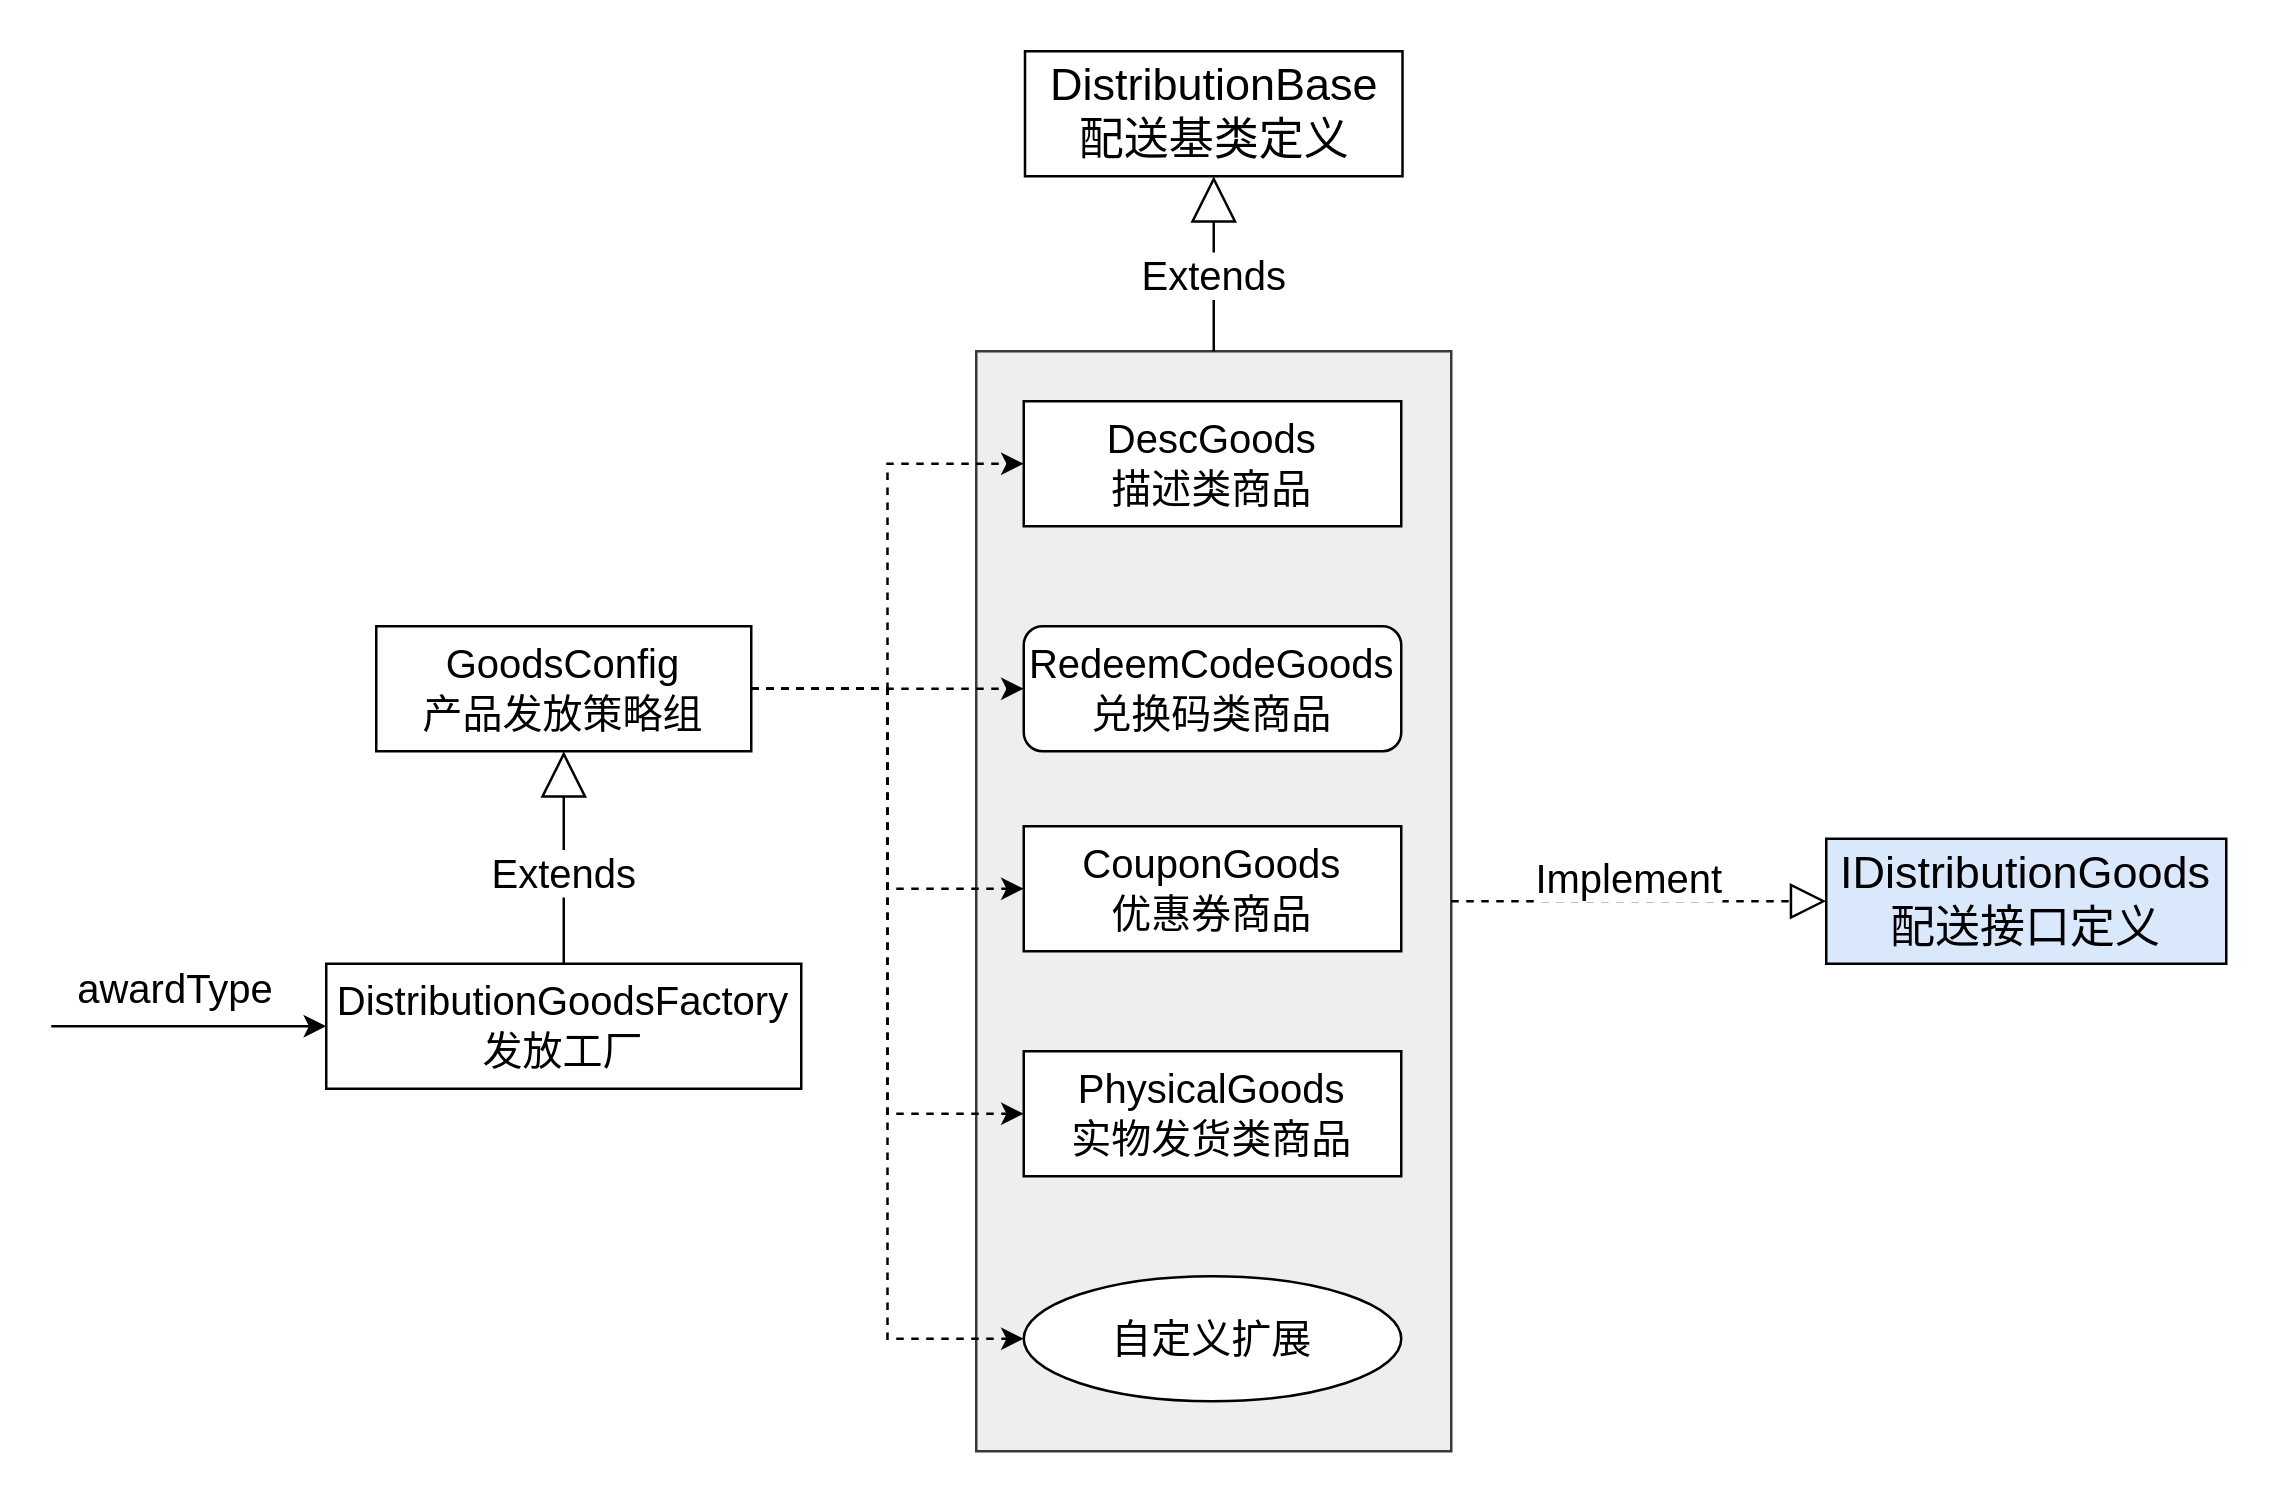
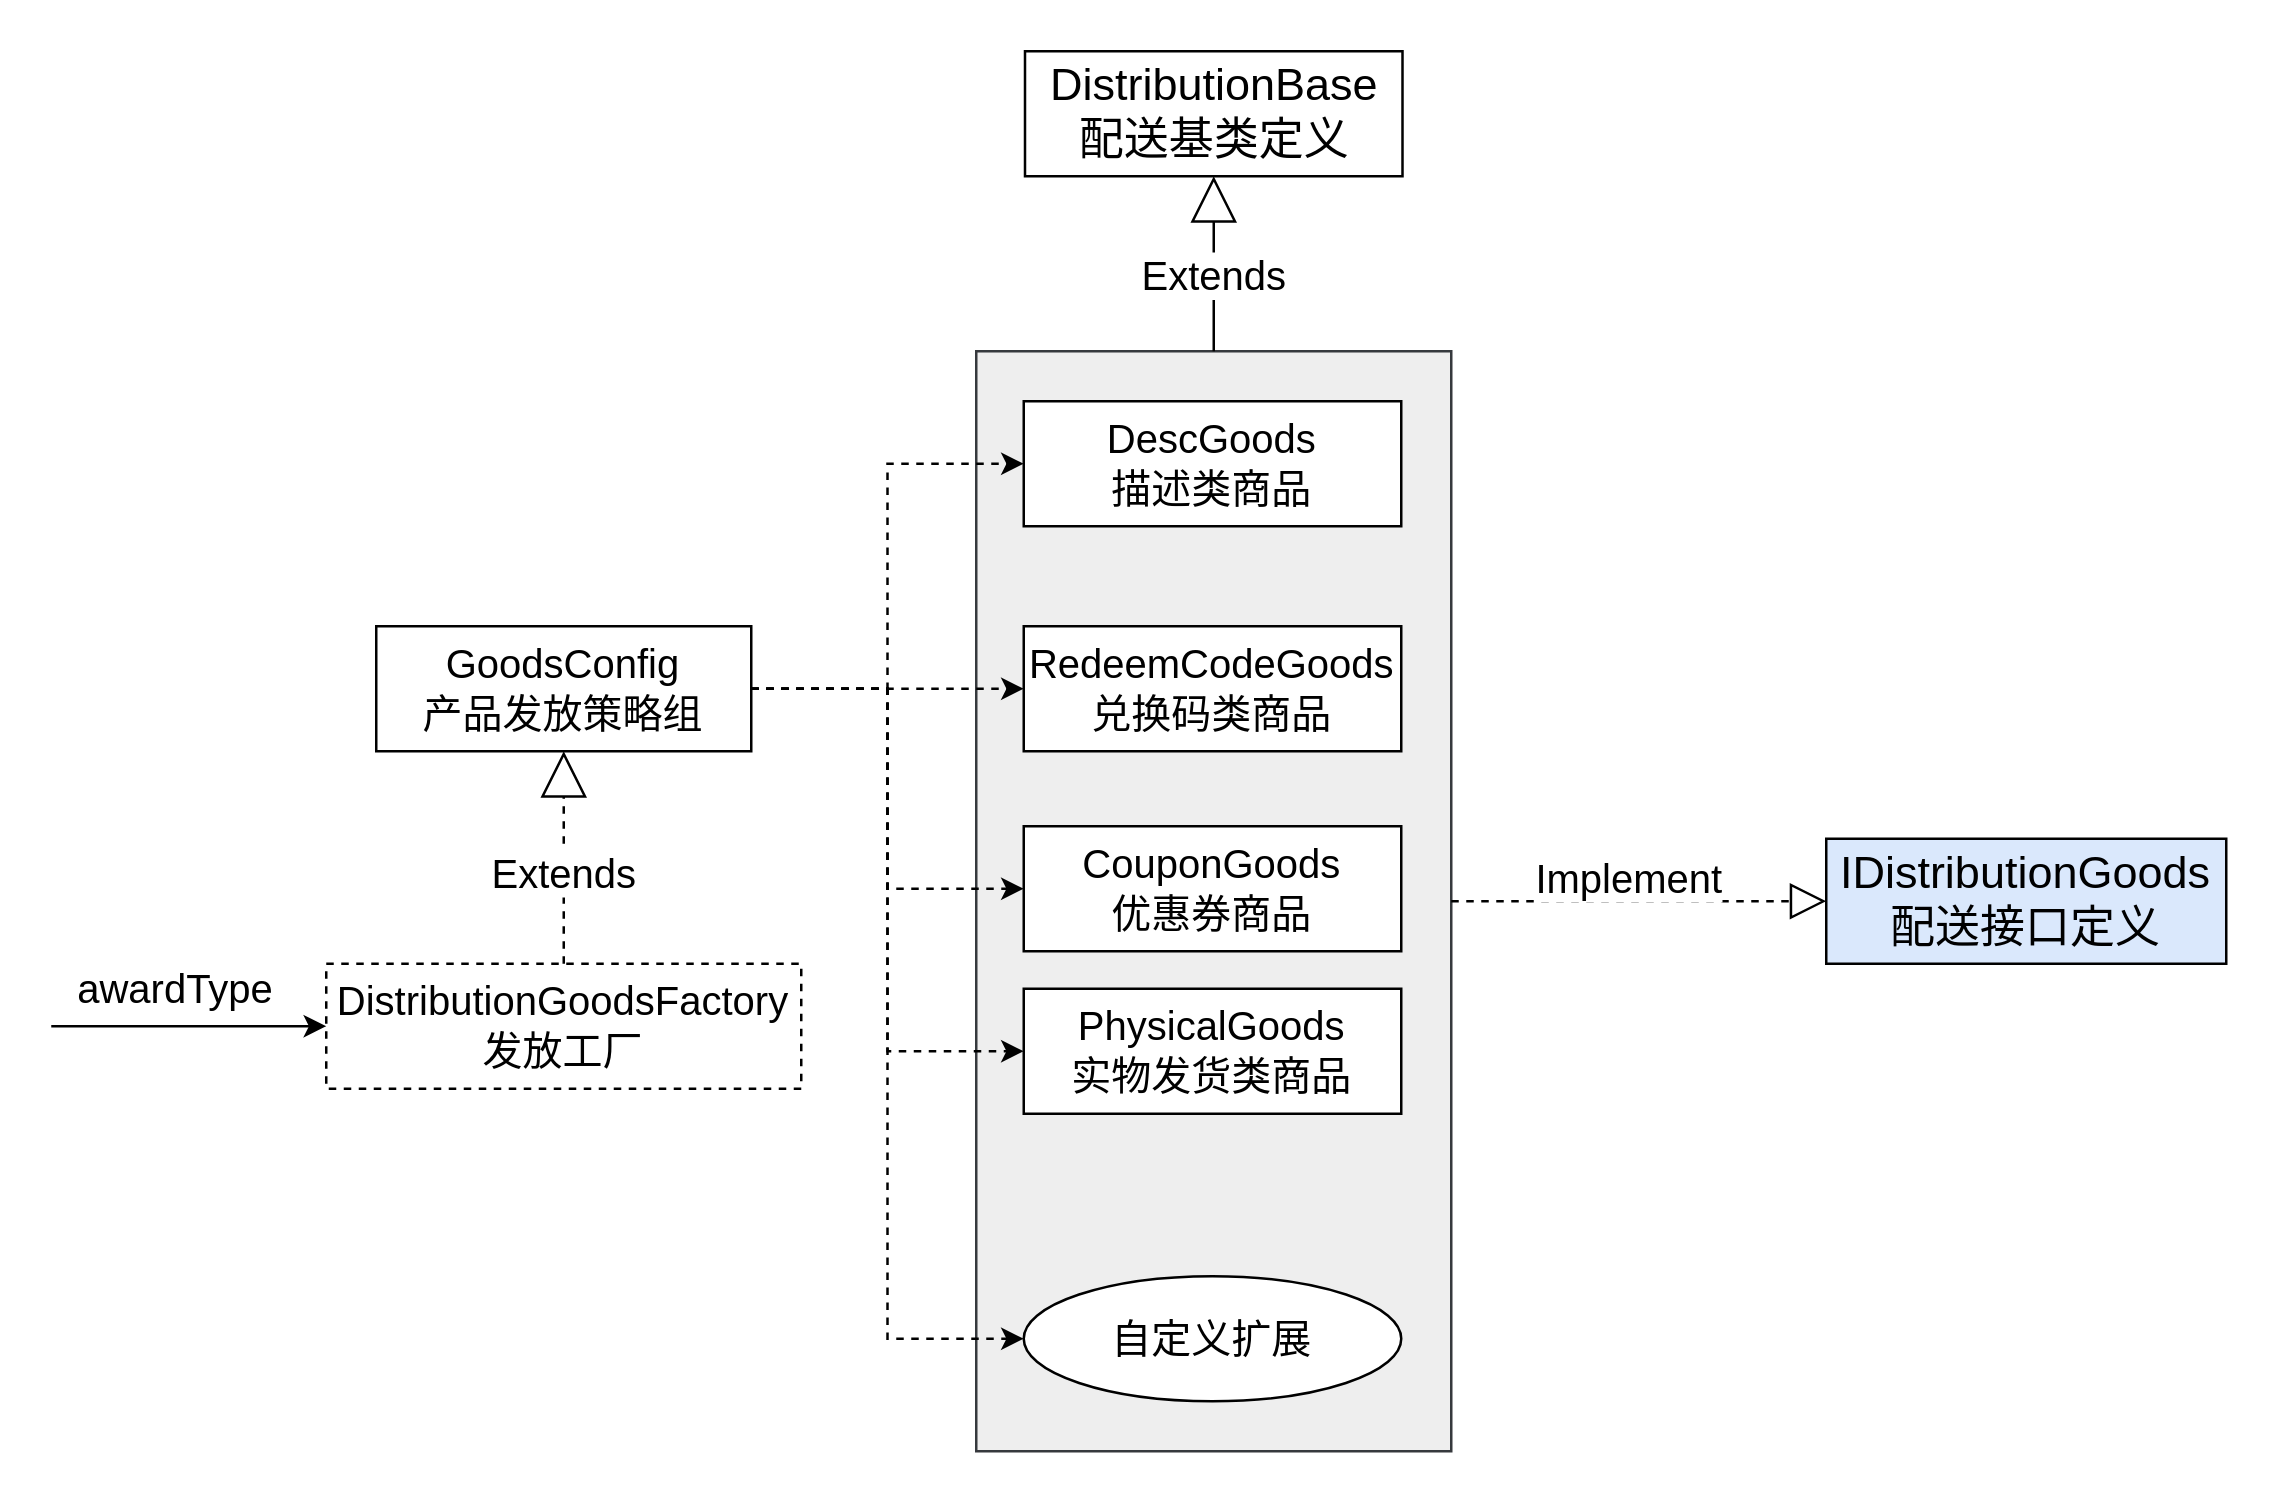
  <mxCell id="0" />
  <mxCell id="1" parent="0" />
- <mxCell id="2" value="DistributionGoodsFactory&lt;br&gt;发放工厂" style="rounded=0;whiteSpace=wrap;html=1;fontSize=16;" vertex="1" parent="1"><mxGeometry x="130" y="385" width="190" height="50" as="geometry" /></mxCell>
+ <mxCell id="2" value="DistributionGoodsFactory&lt;br&gt;发放工厂" style="rounded=0;whiteSpace=wrap;html=1;fontSize=16;dashed=1;" vertex="1" parent="1"><mxGeometry x="130" y="385" width="190" height="50" as="geometry" /></mxCell>
  <mxCell id="3" value="GoodsConfig&lt;br&gt;产品发放策略组" style="rounded=0;whiteSpace=wrap;html=1;fontSize=16;" vertex="1" parent="1"><mxGeometry x="150" y="250" width="150" height="50" as="geometry" /></mxCell>
- <mxCell id="4" value="&lt;font style=&quot;font-size: 16px&quot;&gt;Extends&lt;/font&gt;" style="endArrow=block;endSize=16;endFill=0;html=1;exitX=0.5;exitY=0;exitDx=0;exitDy=0;entryX=0.5;entryY=1;entryDx=0;entryDy=0;" edge="1" parent="1" source="2" target="3"><mxGeometry x="-0.143" width="160" relative="1" as="geometry"><mxPoint x="240" y="410" as="sourcePoint" /><mxPoint x="400" y="410" as="targetPoint" /><mxPoint as="offset" /></mxGeometry></mxCell>
+ <mxCell id="4" value="&lt;font style=&quot;font-size: 16px&quot;&gt;Extends&lt;/font&gt;" style="endArrow=block;endSize=16;endFill=0;html=1;exitX=0.5;exitY=0;exitDx=0;exitDy=0;entryX=0.5;entryY=1;entryDx=0;entryDy=0;dashed=1;" edge="1" parent="1" source="2" target="3"><mxGeometry x="-0.143" width="160" relative="1" as="geometry"><mxPoint x="240" y="410" as="sourcePoint" /><mxPoint x="400" y="410" as="targetPoint" /><mxPoint as="offset" /></mxGeometry></mxCell>
  <mxCell id="5" value="" style="endArrow=classic;html=1;entryX=0;entryY=0.5;entryDx=0;entryDy=0;" edge="1" parent="1" target="2"><mxGeometry width="50" height="50" relative="1" as="geometry"><mxPoint x="20" y="410" as="sourcePoint" /><mxPoint x="70" y="395" as="targetPoint" /></mxGeometry></mxCell>
  <mxCell id="6" value="&lt;font style=&quot;font-size: 16px&quot;&gt;awardType&lt;/font&gt;" style="text;html=1;strokeColor=none;fillColor=none;align=center;verticalAlign=middle;whiteSpace=wrap;rounded=0;" vertex="1" parent="1"><mxGeometry x="30" y="385" width="80" height="20" as="geometry" /></mxCell>
  <mxCell id="7" value="" style="rounded=0;whiteSpace=wrap;html=1;fillColor=#eeeeee;strokeColor=#36393d;" vertex="1" parent="1"><mxGeometry x="390" y="140" width="190" height="440" as="geometry" /></mxCell>
  <mxCell id="8" value="DescGoods&lt;br&gt;描述类商品" style="rounded=0;whiteSpace=wrap;html=1;fontSize=16;" vertex="1" parent="1"><mxGeometry x="409" y="160" width="151" height="50" as="geometry" /></mxCell>
- <mxCell id="9" value="RedeemCodeGoods&lt;br&gt;兑换码类商品" style="whiteSpace=wrap;html=1;fontSize=16;rounded=1;" vertex="1" parent="1"><mxGeometry x="409" y="250" width="151" height="50" as="geometry" /></mxCell>
+ <mxCell id="9" value="RedeemCodeGoods&lt;br&gt;兑换码类商品" style="rounded=0;whiteSpace=wrap;html=1;fontSize=16;" vertex="1" parent="1"><mxGeometry x="409" y="250" width="151" height="50" as="geometry" /></mxCell>
  <mxCell id="10" value="CouponGoods&lt;br&gt;优惠券商品" style="rounded=0;whiteSpace=wrap;html=1;fontSize=16;" vertex="1" parent="1"><mxGeometry x="409" y="330" width="151" height="50" as="geometry" /></mxCell>
- <mxCell id="11" value="PhysicalGoods&lt;br&gt;实物发货类商品" style="rounded=0;whiteSpace=wrap;html=1;fontSize=16;" vertex="1" parent="1"><mxGeometry x="409" y="420" width="151" height="50" as="geometry" /></mxCell>
+ <mxCell id="11" value="PhysicalGoods&lt;br&gt;实物发货类商品" style="rounded=0;whiteSpace=wrap;html=1;fontSize=16;" vertex="1" parent="1"><mxGeometry x="409" y="395" width="151" height="50" as="geometry" /></mxCell>
  <mxCell id="12" value="自定义扩展" style="ellipse;whiteSpace=wrap;html=1;fontSize=16;" vertex="1" parent="1"><mxGeometry x="409" y="510" width="151" height="50" as="geometry" /></mxCell>
  <mxCell id="13" style="edgeStyle=orthogonalEdgeStyle;rounded=0;orthogonalLoop=1;jettySize=auto;html=1;entryX=0;entryY=0.5;entryDx=0;entryDy=0;dashed=1;" edge="1" parent="1" source="3" target="8"><mxGeometry relative="1" as="geometry" /></mxCell>
  <mxCell id="14" style="edgeStyle=orthogonalEdgeStyle;rounded=0;orthogonalLoop=1;jettySize=auto;html=1;entryX=0;entryY=0.5;entryDx=0;entryDy=0;dashed=1;" edge="1" parent="1" source="3" target="9"><mxGeometry relative="1" as="geometry" /></mxCell>
  <mxCell id="15" style="edgeStyle=orthogonalEdgeStyle;rounded=0;orthogonalLoop=1;jettySize=auto;html=1;entryX=0;entryY=0.5;entryDx=0;entryDy=0;dashed=1;" edge="1" parent="1" source="3" target="10"><mxGeometry relative="1" as="geometry" /></mxCell>
  <mxCell id="16" style="edgeStyle=orthogonalEdgeStyle;rounded=0;orthogonalLoop=1;jettySize=auto;html=1;entryX=0;entryY=0.5;entryDx=0;entryDy=0;dashed=1;" edge="1" parent="1" source="3" target="11"><mxGeometry relative="1" as="geometry" /></mxCell>
  <mxCell id="17" style="edgeStyle=orthogonalEdgeStyle;rounded=0;orthogonalLoop=1;jettySize=auto;html=1;entryX=0;entryY=0.5;entryDx=0;entryDy=0;dashed=1;" edge="1" parent="1" source="3" target="12"><mxGeometry relative="1" as="geometry" /></mxCell>
  <mxCell id="18" value="&lt;font style=&quot;font-size: 18px&quot;&gt;DistributionBase&lt;br&gt;配送基类定义&lt;br&gt;&lt;/font&gt;" style="rounded=0;whiteSpace=wrap;html=1;fontSize=16;" vertex="1" parent="1"><mxGeometry x="409.5" y="20" width="151" height="50" as="geometry" /></mxCell>
  <mxCell id="19" value="&lt;font style=&quot;font-size: 16px&quot;&gt;Extends&lt;/font&gt;" style="endArrow=block;endSize=16;endFill=0;html=1;exitX=0.5;exitY=0;exitDx=0;exitDy=0;entryX=0.5;entryY=1;entryDx=0;entryDy=0;" edge="1" parent="1" source="7" target="18"><mxGeometry x="-0.143" width="160" relative="1" as="geometry"><mxPoint x="310" as="sourcePoint" y="120" /><mxPoint x="310" y="50" as="targetPoint" /><mxPoint as="offset" /></mxGeometry></mxCell>
  <mxCell id="20" value="&lt;font style=&quot;font-size: 18px&quot;&gt;IDistributionGoods&lt;br&gt;配送接口定义&lt;br&gt;&lt;/font&gt;" style="rounded=0;whiteSpace=wrap;html=1;fontSize=16;fillColor=#dae8fc;" vertex="1" parent="1"><mxGeometry x="730" y="335" width="160" height="50" as="geometry" /></mxCell>
  <mxCell id="21" value="" style="endArrow=block;dashed=1;endFill=0;endSize=12;html=1;exitX=1;exitY=0.5;exitDx=0;exitDy=0;entryX=0;entryY=0.5;entryDx=0;entryDy=0;" edge="1" parent="1" source="7" target="20"><mxGeometry width="160" relative="1" as="geometry"><mxPoint x="650" y="300" as="sourcePoint" /><mxPoint x="810" y="300" as="targetPoint" /></mxGeometry></mxCell>
  <mxCell id="22" value="&lt;font style=&quot;font-size: 16px&quot;&gt;Implement&lt;/font&gt;" style="edgeLabel;html=1;align=center;verticalAlign=middle;resizable=0;points=[];" vertex="1" connectable="0" parent="21"><mxGeometry x="-0.366" y="-2" relative="1" as="geometry"><mxPoint x="22.35" y="-12" as="offset" /></mxGeometry></mxCell>
